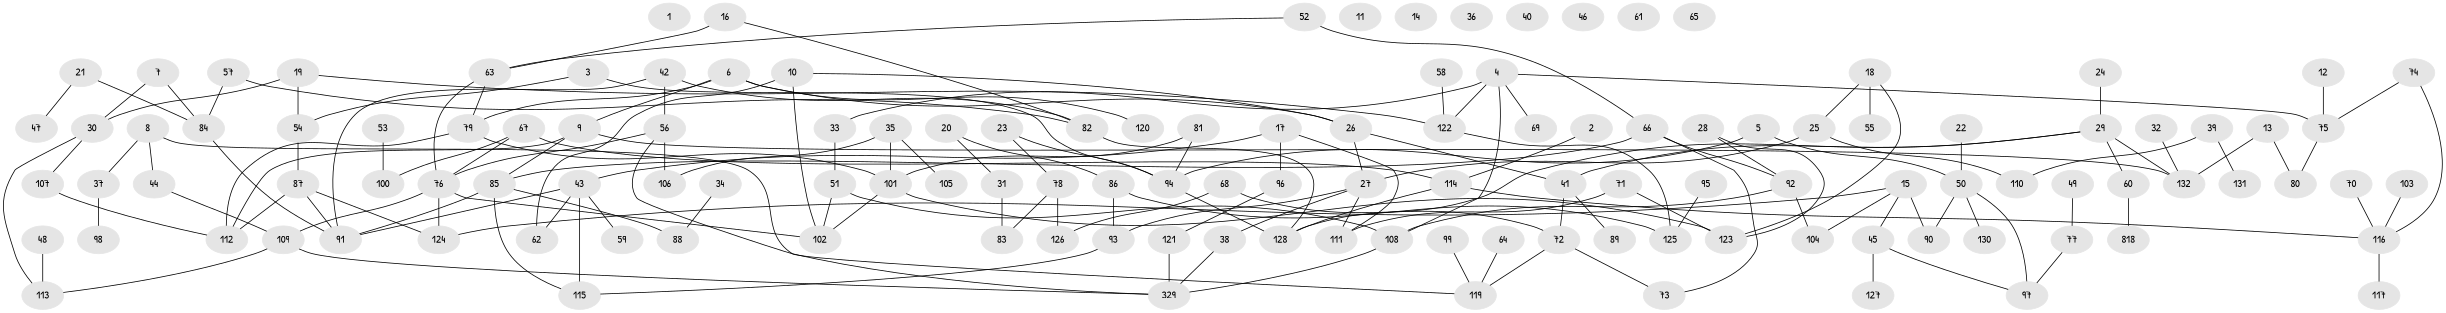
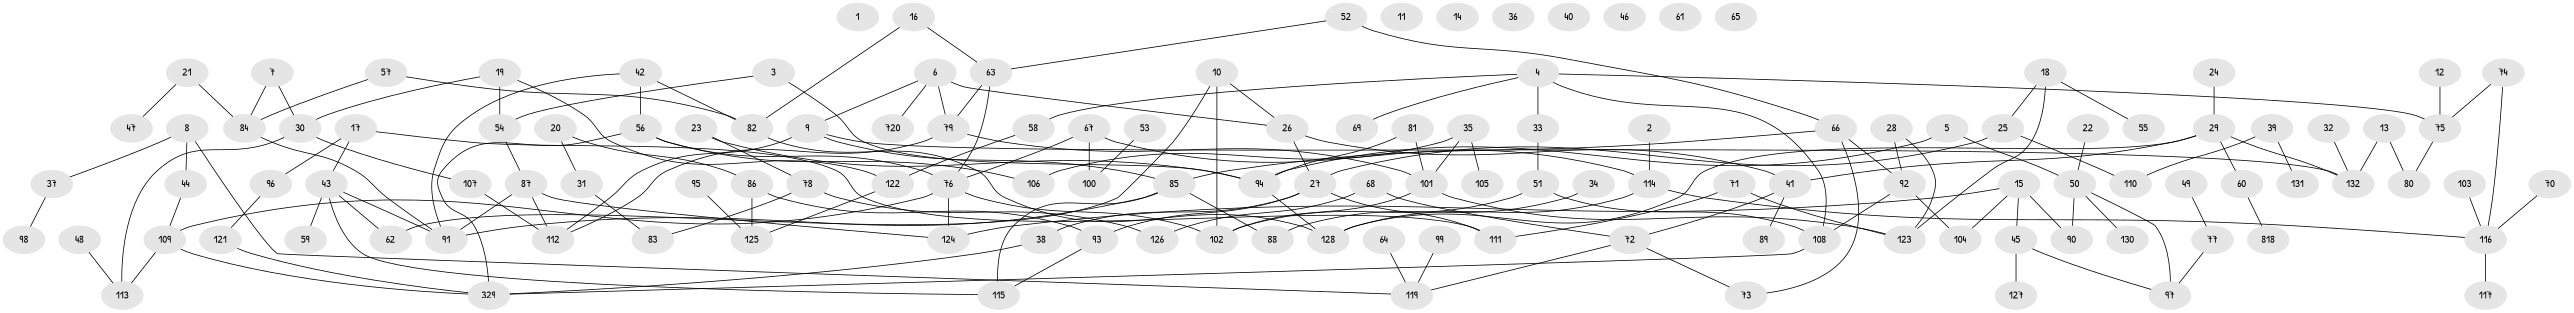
  graph {
    fontname="Patrick Hand"
    node [color=gray90 fontname="Patrick Hand" style=filled]
    edge [fontname="Patrick Hand"]
    1
    2
    114
    128
    116
    3
    54
    94
    87
    4
    33
    69
    75
    108
    122
    51
    80
    n18 [label=329]
    125
    5
    50
    90
    97
    130
    6
    9
    26
    79
-   120
+   120 [label=720]
    85
    112
    132
    27
    41
    101
    7
    30
    84
    107
    113
    91
    8
    37
    44
    119
    98
    109
    88
    115
    10
    62
    102
    11
    12
    13
    14
    15
    45
    104
    124
    127
    16
    63
    82
    76
    17
    43
    96
    111
    59
    121
    18
    25
    55
    123
    110
    19
    20
    31
    86
    83
    93
    21
    47
    22
    23
    78
    126
    24
    29
    60
    38
    72
    89
    28
    92
    n97 [label=818]
    32
    34
    35
    105
    106
    36
    39
    131
    40
    73
    42
    56
    46
    48
    49
    77
    52
    66
    53
    100
    57
    58
    61
    64
    65
    67
    68
    70
    117
    71
    74
    81
    95
    99
    103
    2 -- 114
    114 -- 128
    114 -- 116
    116 -- 117
    3 -- 54
    3 -- 94
    54 -- 87
    94 -- 128
    87 -- 112
    87 -- 91
    87 -- 124
    4 -- 33
    4 -- 69
    4 -- 75
    4 -- 108
-   4 -- 122
+   4 -- 58
    33 -- 51
    75 -- 80
    108 -- n18
    122 -- 125
    51 -- 108
    51 -- 102
    5 -- 94
    5 -- 50
    50 -- 90
    50 -- 97
    50 -- 130
    6 -- 9
    6 -- 26
    6 -- 79
    6 -- 120
    9 -- 85
    9 -- 112
    9 -- 132
    26 -- 27
    26 -- 41
    79 -- 112
    79 -- 101
    85 -- 91
    85 -- 88
    85 -- 115
    27 -- 111
    27 -- 93
    27 -- 38
    41 -- 72
    41 -- 89
    101 -- 102
    101 -- 123
    7 -- 30
    7 -- 84
    30 -- 107
    30 -- 113
    84 -- 91
    107 -- 112
    8 -- 37
    8 -- 44
    8 -- 119
    37 -- 98
    44 -- 109
    109 -- n18
    109 -- 113
    10 -- 26
    10 -- 62
    10 -- 102
    12 -- 75
    13 -- 80
    13 -- 132
    15 -- 90
    15 -- 45
    15 -- 104
    15 -- 124
    45 -- 97
    45 -- 127
    16 -- 63
    16 -- 82
    63 -- 79
    63 -- 76
    82 -- 128
    76 -- 109
    76 -- 102
    76 -- 124
    17 -- 43
    17 -- 96
    17 -- 111
    43 -- 91
    43 -- 115
    43 -- 62
    43 -- 59
    96 -- 121
    121 -- n18
    18 -- 25
    18 -- 55
    18 -- 123
    25 -- 27
    25 -- 110
    19 -- 54
    19 -- 122
    19 -- 30
    20 -- 31
    20 -- 86
    31 -- 83
    86 -- 125
    86 -- 93
    93 -- 115
    21 -- 84
    21 -- 47
    22 -- 50
    23 -- 94
    23 -- 78
    78 -- 83
    78 -- 126
    24 -- 29
    29 -- 128
    29 -- 132
    29 -- 41
    29 -- 60
    60 -- n97
    38 -- n18
    72 -- 119
    72 -- 73
    28 -- 123
    28 -- 92
    92 -- 108
    92 -- 104
    32 -- 132
    34 -- 88
    35 -- 101
    35 -- 105
    35 -- 106
    39 -- 110
    39 -- 131
    42 -- 91
    42 -- 82
    42 -- 56
    56 -- n18
    56 -- 76
    56 -- 106
    48 -- 113
    49 -- 77
    77 -- 97
    52 -- 63
    52 -- 66
    66 -- 85
    66 -- 92
    66 -- 73
    53 -- 100
    57 -- 84
    57 -- 82
    58 -- 122
    64 -- 119
    67 -- 114
    67 -- 76
    67 -- 100
    68 -- 126
    68 -- 72
    70 -- 116
    71 -- 111
    71 -- 123
    74 -- 116
    74 -- 75
    81 -- 94
    81 -- 101
    95 -- 125
    99 -- 119
    103 -- 116
  }
